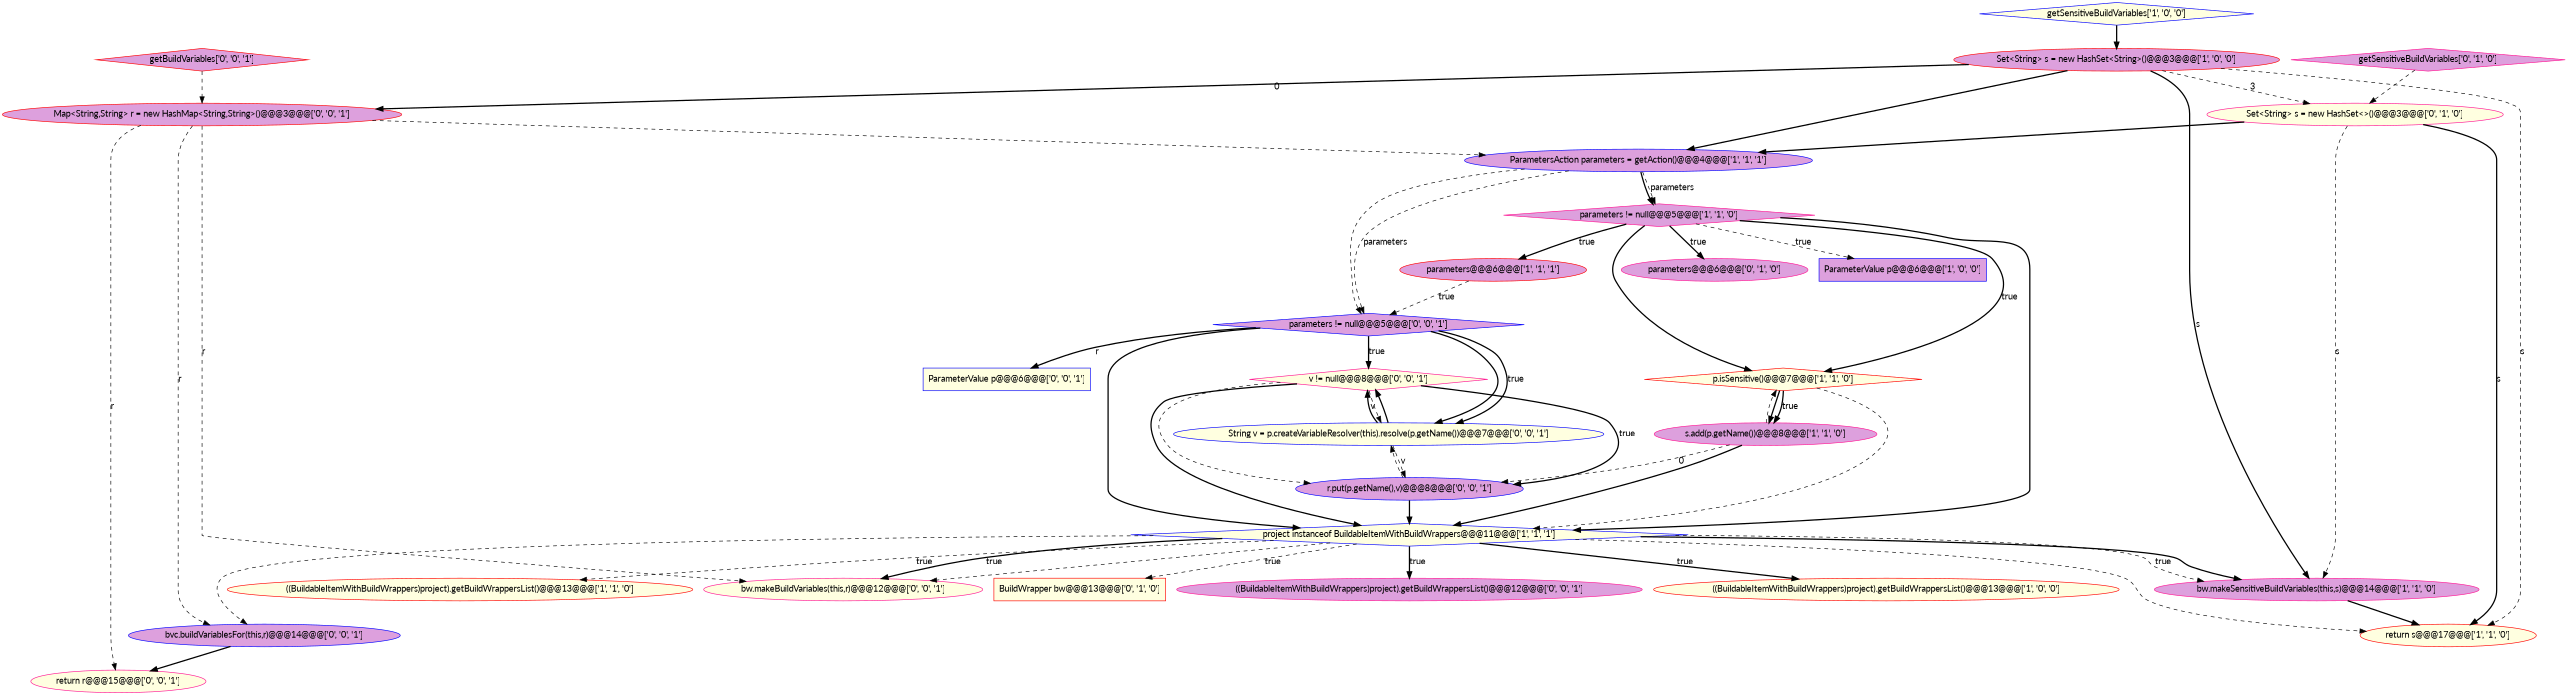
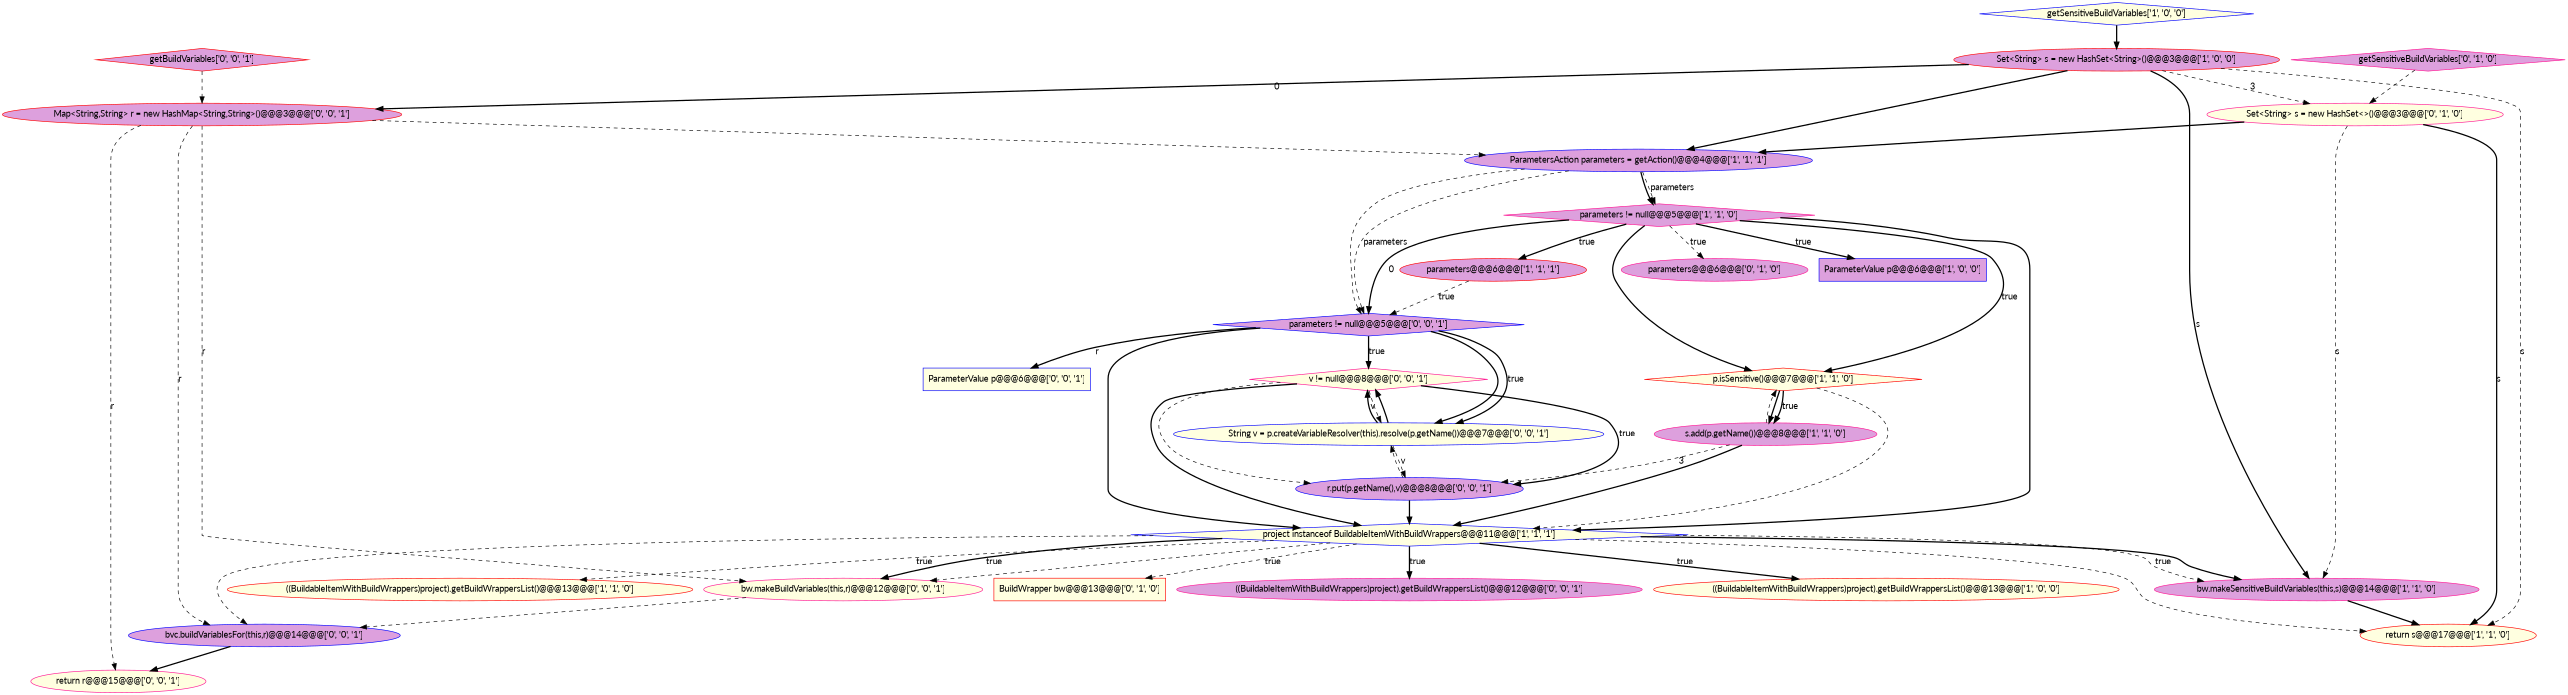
  digraph {
    fontname=Lato
    node [color=deeppink fillcolor=plum fontname=Lato shape=ellipse style=filled]
    edge [fontname=Lato style=bold]
    n1 [color=blue fillcolor=lightyellow label="project instanceof BuildableItemWithBuildWrappers@@@11@@@['1', '1', '1']" shape=diamond]
    n2 [color=red fillcolor=lightyellow label="((BuildableItemWithBuildWrappers)project).getBuildWrappersList()@@@13@@@['1', '1', '0']"]
    n3 [color=red fillcolor=lightyellow label="BuildWrapper bw@@@13@@@['0', '1', '0']" shape=box]
    n4 [label="((BuildableItemWithBuildWrappers)project).getBuildWrappersList()@@@12@@@['0', '0', '1']"]
    n5 [color=blue label="bvc.buildVariablesFor(this,r)@@@14@@@['0', '0', '1']"]
    n6 [color=red fillcolor=lightyellow label="((BuildableItemWithBuildWrappers)project).getBuildWrappersList()@@@13@@@['1', '0', '0']"]
    n7 [fillcolor=lightyellow label="bw.makeBuildVariables(this,r)@@@12@@@['0', '0', '1']"]
    n8 [label="bw.makeSensitiveBuildVariables(this,s)@@@14@@@['1', '1', '0']"]
    n9 [color=red fillcolor=lightyellow label="return s@@@17@@@['1', '1', '0']"]
    n10 [fillcolor=lightyellow label="return r@@@15@@@['0', '0', '1']"]
    n11 [color=blue label="ParametersAction parameters = getAction()@@@4@@@['1', '1', '1']"]
    n12 [label="parameters != null@@@5@@@['1', '1', '0']" shape=diamond]
    n13 [color=blue label="parameters != null@@@5@@@['0', '0', '1']" shape=diamond]
    n14 [color=red label="parameters@@@6@@@['1', '1', '1']"]
    n15 [color=red fillcolor=lightyellow label="p.isSensitive()@@@7@@@['1', '1', '0']" shape=diamond]
    n16 [label="parameters@@@6@@@['0', '1', '0']"]
    n17 [color=blue label="ParameterValue p@@@6@@@['1', '0', '0']" shape=box]
    n18 [fillcolor=lightyellow label="v != null@@@8@@@['0', '0', '1']" shape=diamond]
    n19 [color=blue fillcolor=lightyellow label="String v = p.createVariableResolver(this).resolve(p.getName())@@@7@@@['0', '0', '1']"]
    n20 [color=blue fillcolor=lightyellow label="ParameterValue p@@@6@@@['0', '0', '1']" shape=box]
    n21 [fillcolor=lightyellow label="Set<String> s = new HashSet<>()@@@3@@@['0', '1', '0']"]
    n22 [label="getSensitiveBuildVariables['0', '1', '0']" shape=diamond]
    n23 [color=blue label="r.put(p.getName(),v)@@@8@@@['0', '0', '1']"]
    n24 [color=red label="Set<String> s = new HashSet<String>()@@@3@@@['1', '0', '0']"]
    n25 [color=red label="Map<String,String> r = new HashMap<String,String>()@@@3@@@['0', '0', '1']"]
    n26 [label="s.add(p.getName())@@@8@@@['1', '1', '0']"]
    n27 [color=red label="getBuildVariables['0', '0', '1']" shape=diamond]
    n28 [color=blue fillcolor=lightyellow label="getSensitiveBuildVariables['1', '0', '0']" shape=diamond]
    n1 -> n2 [label=true style=dashed]
    n1 -> n3 [label=true style=dashed]
    n1 -> n4 [label=true]
    n1 -> n5 [style=dashed]
    n1 -> n6 [label=true]
    n1 -> n7 [label=true]
    n1 -> n7 [style=dashed]
    n1 -> n8
    n1 -> n8 [label=true style=dashed]
    n1 -> n9 [style=dashed]
    n5 -> n10
+   n7 -> n5 [style=dashed]
    n8 -> n9
    n11 -> n12
    n11 -> n12 [label=parameters style=dashed]
    n11 -> n13 [label=parameters style=dashed]
    n11 -> n13 [style=dashed]
    n12 -> n1
+   n12 -> n13 [label=0]
    n12 -> n14 [label=true]
    n12 -> n15
    n12 -> n15 [label=true]
-   n12 -> n16 [label=true]
-   n12 -> n17 [label=true style=dashed]
+   n12 -> n16 [label=true style=dashed]
+   n12 -> n17 [label=true]
    n13 -> n1
    n13 -> n18 [label=true]
    n13 -> n19
    n13 -> n19 [label=true]
    n13 -> n20 [label=r]
    n14 -> n13 [label=true style=dashed]
    n15 -> n1 [style=dashed]
    n15 -> n26
    n15 -> n26 [label=true]
    n18 -> n1
    n18 -> n19 [style=dashed]
    n18 -> n23 [label=true]
    n18 -> n23 [style=dashed]
    n19 -> n18 [label=v]
    n19 -> n18
    n19 -> n23 [label=v style=dashed]
    n21 -> n8 [label=s style=dashed]
    n21 -> n9 [label=s]
    n21 -> n11
    n22 -> n21 [style=dashed]
    n23 -> n1
    n23 -> n19 [style=dashed]
    n24 -> n8 [label=s]
    n24 -> n9 [label=s style=dashed]
    n24 -> n11
    n24 -> n21 [label=3 style=dashed]
    n24 -> n25 [label=0]
    n25 -> n5 [label=r style=dashed]
    n25 -> n7 [label=r style=dashed]
    n25 -> n10 [label=r style=dashed]
    n25 -> n11 [style=dashed]
    n26 -> n1
    n26 -> n15 [style=dashed]
-   n26 -> n23 [label=0 style=dashed]
+   n26 -> n23 [label=3 style=dashed]
    n27 -> n25 [style=dashed]
    n28 -> n24
  }
